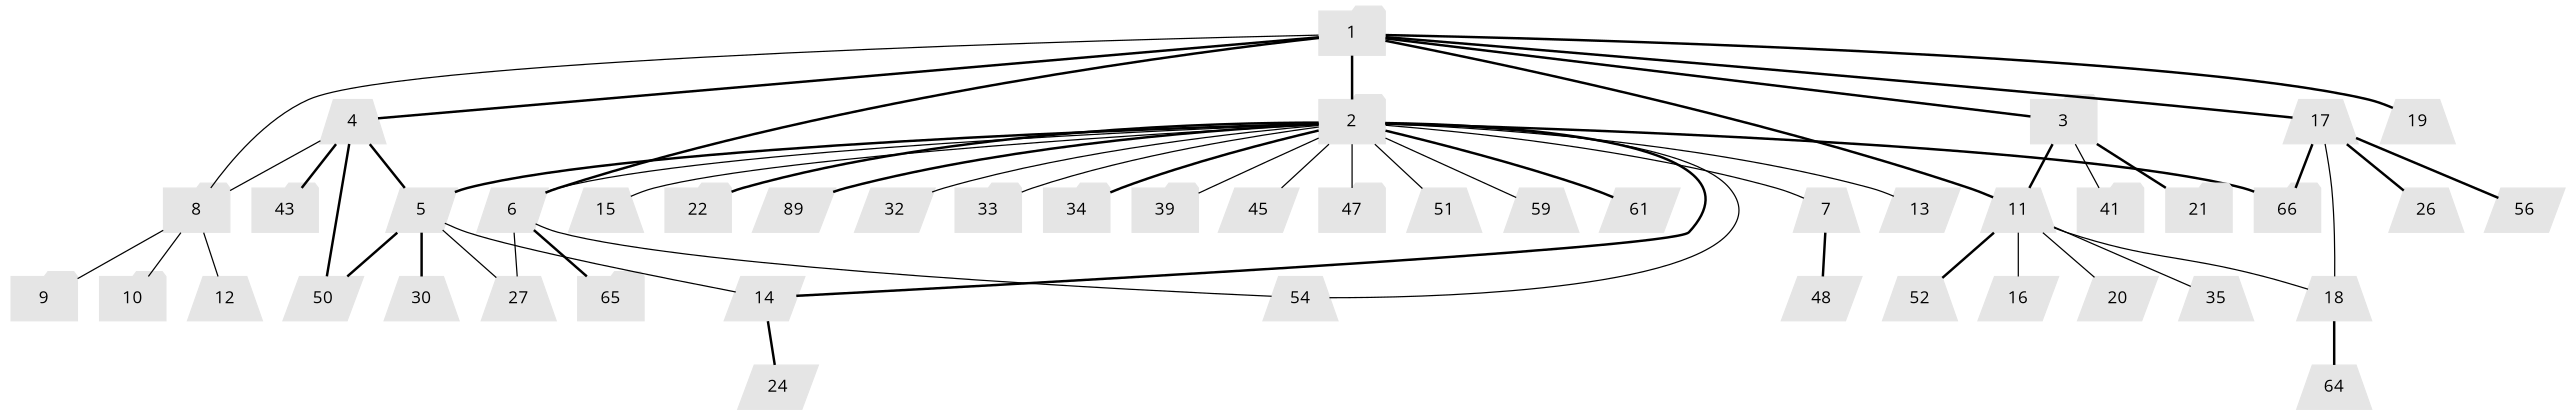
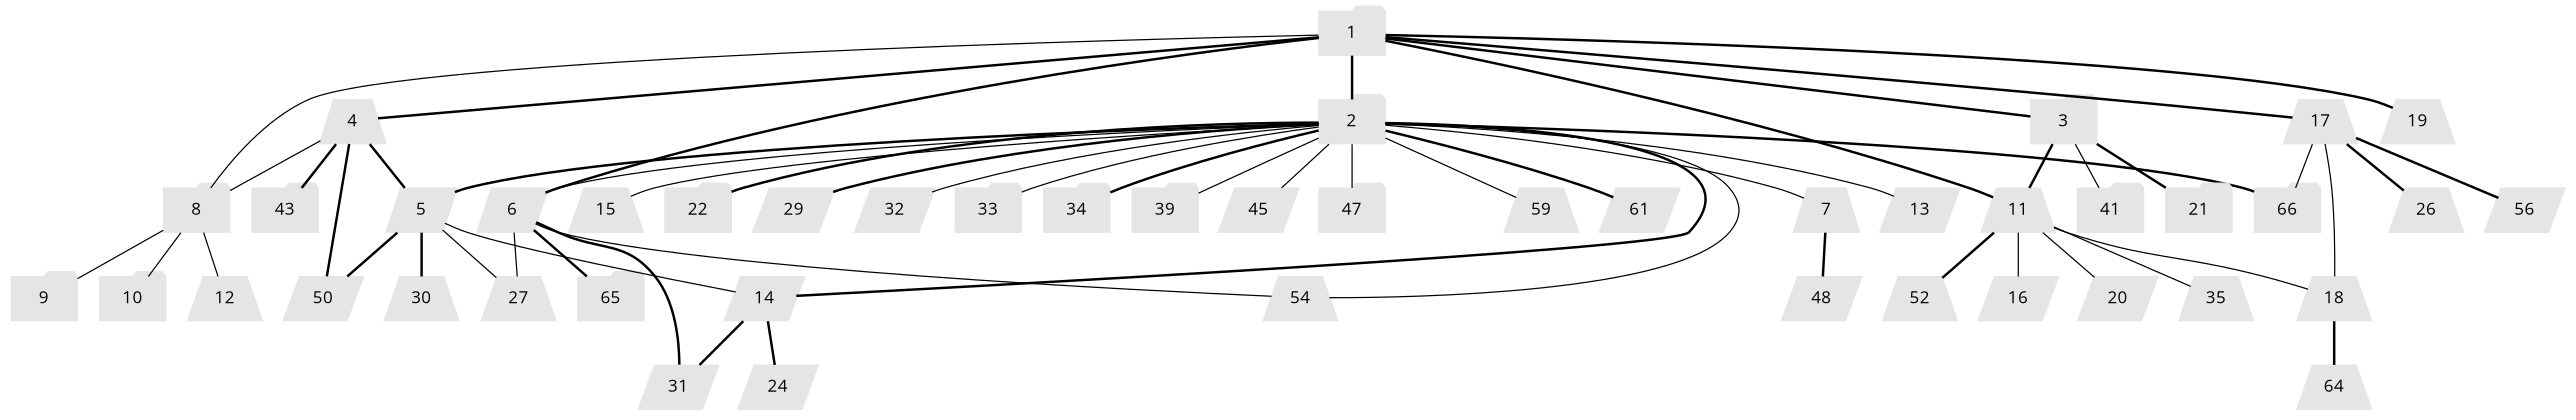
  graph {
    fontname="Open Sans"
    node [color=gray90 fontname="Open Sans" shape=trapezium style=filled]
    edge [fontname="Open Sans" style=bold]
    1 [shape=folder super="+44"]
    2 [shape=folder super="+25"]
    3 [shape=folder]
    4 [super="+36"]
    6 [shape=parallelogram super="+28"]
    8 [shape=folder super="+62"]
    11 [super="+38"]
    17 [super="+23"]
    19
    5 [shape=parallelogram super="+55"]
    7
    13 [shape=parallelogram]
    14 [shape=parallelogram super="+42"]
    15
    22 [shape=folder]
-   29 [shape=parallelogram label=89]
+   29 [shape=parallelogram]
    32 [shape=parallelogram]
    33 [shape=folder]
    34 [shape=folder]
    39 [shape=folder]
    45 [shape=parallelogram]
    47 [shape=folder]
-   51
    54
    59
    61 [shape=parallelogram]
    66 [shape=folder]
    21 [shape=folder]
    41 [shape=folder super="+63"]
    43 [shape=folder]
    50 [shape=parallelogram super="+58"]
    27 [super="+53"]
+   31 [shape=parallelogram super="+46"]
    65 [shape=folder]
    9 [shape=folder]
    10 [shape=folder]
    12
    16 [shape=parallelogram]
    18 [super="+60"]
    20 [shape=parallelogram]
    35 [super="+37"]
    52 [super="+57"]
    26
    56 [shape=parallelogram]
    30
    48 [shape=parallelogram super="+49"]
    24 [shape=parallelogram super="+40"]
    64
    1 -- 2 [weight=2]
    1 -- 3
    1 -- 4
    1 -- 6
    1 -- 8 [style=solid]
    1 -- 11
    1 -- 17
    1 -- 19
    2 -- 6 [style=solid]
    2 -- 5
    2 -- 7 [style=solid]
    2 -- 13 [style=solid weight=2]
    2 -- 14
    2 -- 15 [style=solid]
    2 -- 22
    2 -- 29
    2 -- 32 [style=solid]
    2 -- 33 [style=solid]
    2 -- 34
    2 -- 39 [style=solid]
    2 -- 45 [style=solid]
    2 -- 47 [style=solid]
-   2 -- 51 [style=solid]
    2 -- 54 [style=solid]
    2 -- 59 [style=solid]
    2 -- 61
    2 -- 66
    3 -- 11
    3 -- 21
    3 -- 41 [style=solid]
    4 -- 8 [style=solid]
    4 -- 5
    4 -- 43
    4 -- 50
    6 -- 54 [style=solid]
    6 -- 27 [style=solid]
+   6 -- 31
    6 -- 65
    8 -- 9 [style=solid]
    8 -- 10 [style=solid]
    8 -- 12 [style=solid]
    11 -- 16 [style=solid]
    11 -- 18 [style=solid]
    11 -- 20 [style=solid]
    11 -- 35 [style=solid]
    11 -- 52
-   17 -- 66
+   17 -- 66 [style=solid]
    17 -- 18 [style=solid]
    17 -- 26
    17 -- 56
    5 -- 14 [style=solid]
    5 -- 50 [weight=2]
    5 -- 27 [style=solid]
    5 -- 30
    7 -- 48
+   14 -- 31
    14 -- 24
    18 -- 64
  }
